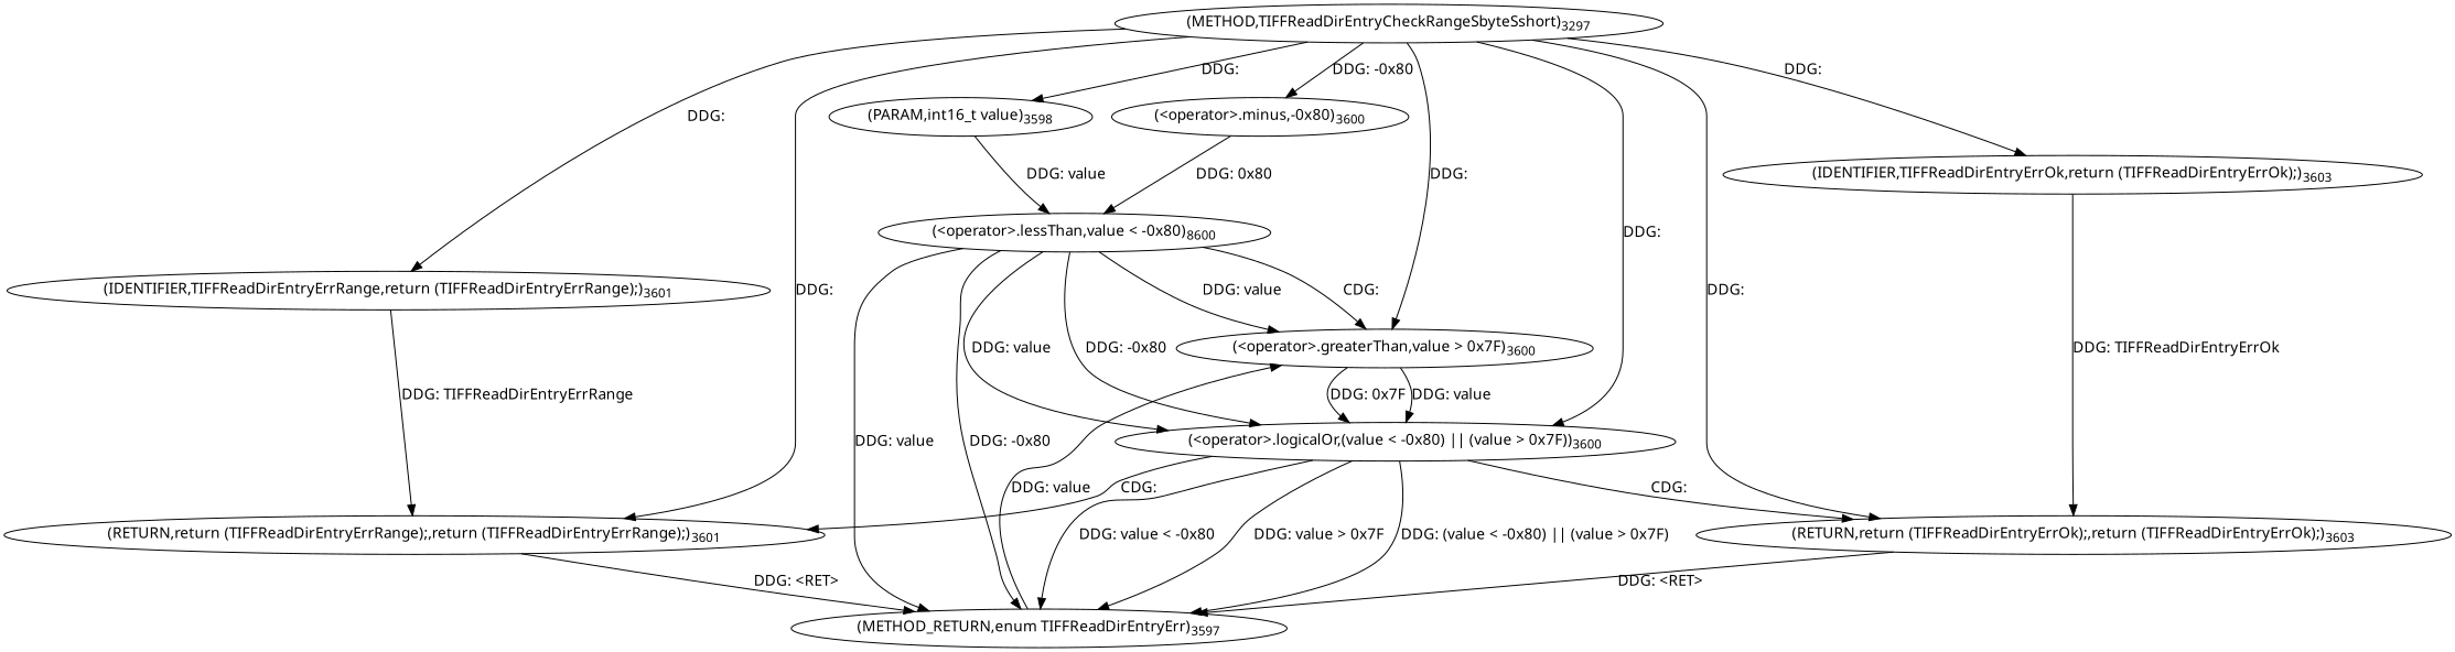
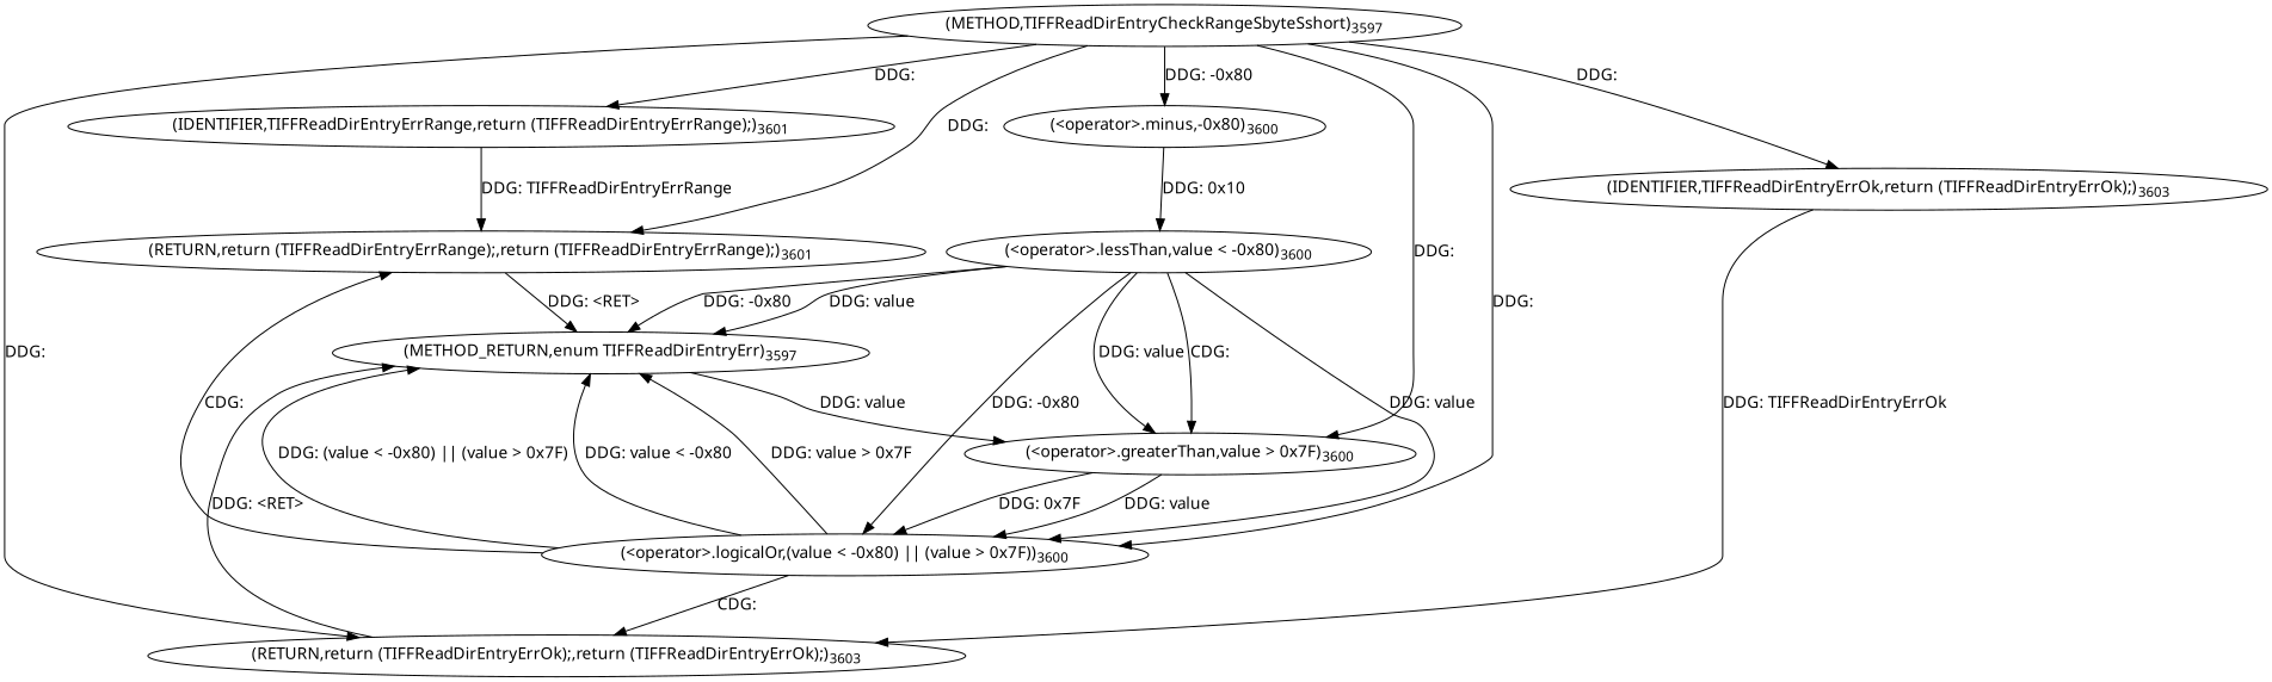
  digraph {
    fontname="Noto Sans"
    node [fontname="Noto Sans"]
    edge [fontname="Noto Sans"]
-   n1 [label=<(METHOD,TIFFReadDirEntryCheckRangeSbyteSshort)<SUB>3297</SUB>>]
-   n2 [label=<(PARAM,int16_t value)<SUB>3598</SUB>>]
+   n1 [label=<(METHOD,TIFFReadDirEntryCheckRangeSbyteSshort)<SUB>3597</SUB>>]
    n3 [label=<(RETURN,return (TIFFReadDirEntryErrRange);,return (TIFFReadDirEntryErrRange);)<SUB>3601</SUB>>]
    n4 [label=<(&lt;operator&gt;.greaterThan,value &gt; 0x7F)<SUB>3600</SUB>>]
    n5 [label=<(IDENTIFIER,TIFFReadDirEntryErrRange,return (TIFFReadDirEntryErrRange);)<SUB>3601</SUB>>]
    n6 [label=<(RETURN,return (TIFFReadDirEntryErrOk);,return (TIFFReadDirEntryErrOk);)<SUB>3603</SUB>>]
    n7 [label=<(&lt;operator&gt;.minus,-0x80)<SUB>3600</SUB>>]
    n8 [label=<(IDENTIFIER,TIFFReadDirEntryErrOk,return (TIFFReadDirEntryErrOk);)<SUB>3603</SUB>>]
    n9 [label=<(&lt;operator&gt;.logicalOr,(value &lt; -0x80) || (value &gt; 0x7F))<SUB>3600</SUB>>]
-   n10 [label=<(&lt;operator&gt;.lessThan,value &lt; -0x80)<SUB>8600</SUB>>]
+   n10 [label=<(&lt;operator&gt;.lessThan,value &lt; -0x80)<SUB>3600</SUB>>]
    n11 [label=<(METHOD_RETURN,enum TIFFReadDirEntryErr)<SUB>3597</SUB>>]
-   n1 -> n2 [label="DDG: "]
    n1 -> n3 [label="DDG: "]
    n1 -> n4 [label="DDG: "]
    n1 -> n5 [label="DDG: "]
    n1 -> n6 [label="DDG: "]
    n1 -> n7 [label="DDG: -0x80"]
    n1 -> n8 [label="DDG: "]
    n1 -> n9 [label="DDG: "]
-   n2 -> n10 [label="DDG: value"]
    n3 -> n11 [label="DDG: &lt;RET&gt;"]
    n4 -> n9 [label="DDG: value"]
    n4 -> n9 [label="DDG: 0x7F"]
    n5 -> n3 [label="DDG: TIFFReadDirEntryErrRange"]
    n6 -> n11 [label="DDG: &lt;RET&gt;"]
-   n7 -> n10 [label="DDG: 0x80"]
+   n7 -> n10 [label="DDG: 0x10"]
    n8 -> n6 [label="DDG: TIFFReadDirEntryErrOk"]
    n9 -> n3 [label="CDG: "]
    n9 -> n6 [label="CDG: "]
    n9 -> n11 [label="DDG: value &lt; -0x80"]
    n9 -> n11 [label="DDG: value &gt; 0x7F"]
    n9 -> n11 [label="DDG: (value &lt; -0x80) || (value &gt; 0x7F)"]
    n10 -> n4 [label="DDG: value"]
    n10 -> n4 [label="CDG: "]
    n10 -> n9 [label="DDG: value"]
    n10 -> n9 [label="DDG: -0x80"]
    n10 -> n11 [label="DDG: value"]
    n10 -> n11 [label="DDG: -0x80"]
    n11 -> n4 [label="DDG: value"]
  }
